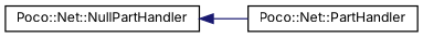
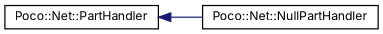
  digraph {
    rankdir=LR
    fontname=Inter
    node [color=black fillcolor=white fontname=Inter fontsize=10 shape=record style=filled]
    n1 [height=0.2 label="Poco::Net::PartHandler" width=0.4]
    n2 [height=0.2 label="Poco::Net::NullPartHandler" width=0.4]
-   n2 -> n1 [color=midnightblue dir=back fontname=Inter fontsize=10 labelfontname=Helvetica labelfontsize=10 style=solid]
+   n1 -> n2 [color=midnightblue dir=back fontname=Inter fontsize=10 labelfontname=Helvetica labelfontsize=10 style=solid]
  }
